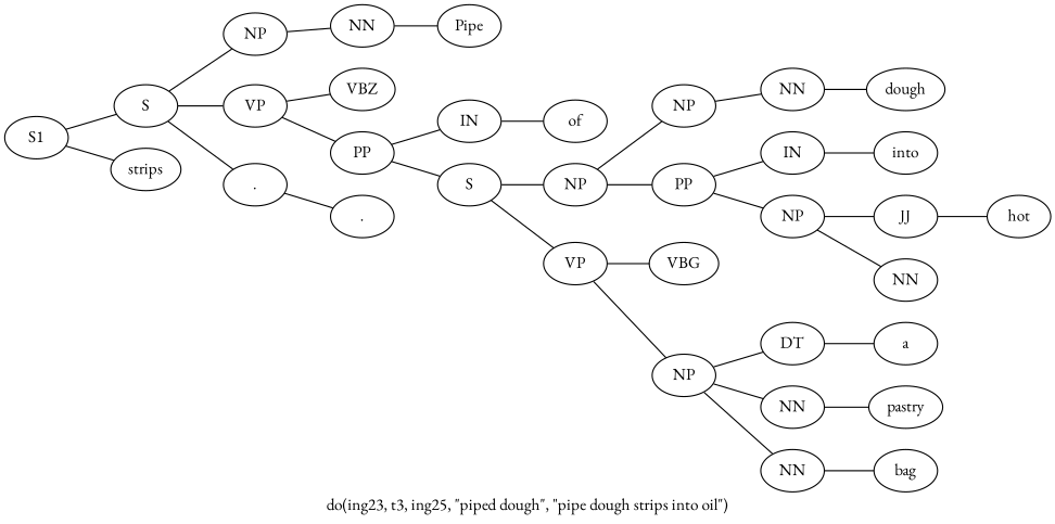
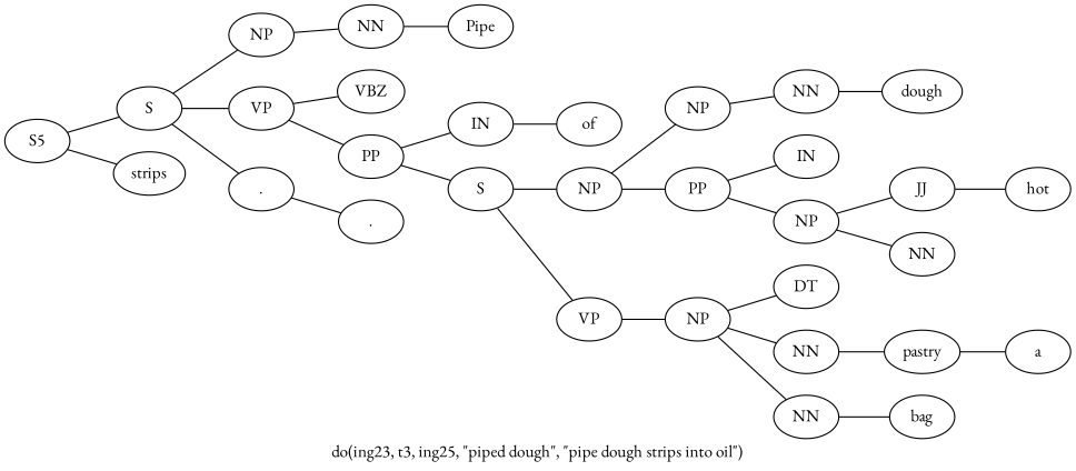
  graph {
    fontname="EB Garamond"
    label="do(ing23, t3, ing25, \"piped dough\", \"pipe dough strips into oil\")"
    rankdir=LR
    node [fontname="EB Garamond"]
    edge [fontname="EB Garamond"]
-   n1 [label=S1]
+   n1 [label=S5]
    n2 [label=S]
    n3 [label=strips]
    n4 [label=NP]
    n5 [label=VP]
    n6 [label="."]
    n7 [label=NN]
    n8 [label=VBZ]
    n9 [label=PP]
    n10 [label="."]
    n11 [label=Pipe]
    n12 [label=IN]
    n13 [label=S]
    n14 [label=of]
    n15 [label=NP]
    n16 [label=VP]
    n17 [label=NP]
    n18 [label=PP]
-   n19 [label=VBG]
    n20 [label=NP]
    n21 [label=NN]
    n22 [label=IN]
    n23 [label=NP]
    n24 [label=dough]
-   n25 [label=into]
    n26 [label=JJ]
    n27 [label=NN]
    n28 [label=hot]
    n29 [label=DT]
    n30 [label=NN]
    n31 [label=NN]
    n32 [label=a]
    n33 [label=pastry]
    n34 [label=bag]
    n1 -- n2
    n1 -- n3
    n2 -- n4
    n2 -- n5
    n2 -- n6
    n4 -- n7
    n5 -- n8
    n5 -- n9
    n6 -- n10
    n7 -- n11
    n9 -- n12
    n9 -- n13
    n12 -- n14
    n13 -- n15
    n13 -- n16
    n15 -- n17
    n15 -- n18
-   n16 -- n19
    n16 -- n20
    n17 -- n21
    n18 -- n22
    n18 -- n23
    n20 -- n29
    n20 -- n30
    n20 -- n31
    n21 -- n24
-   n22 -- n25
    n23 -- n26
    n23 -- n27
    n26 -- n28
-   n29 -- n32
+   n33 -- n32
    n30 -- n33
    n31 -- n34
  }
